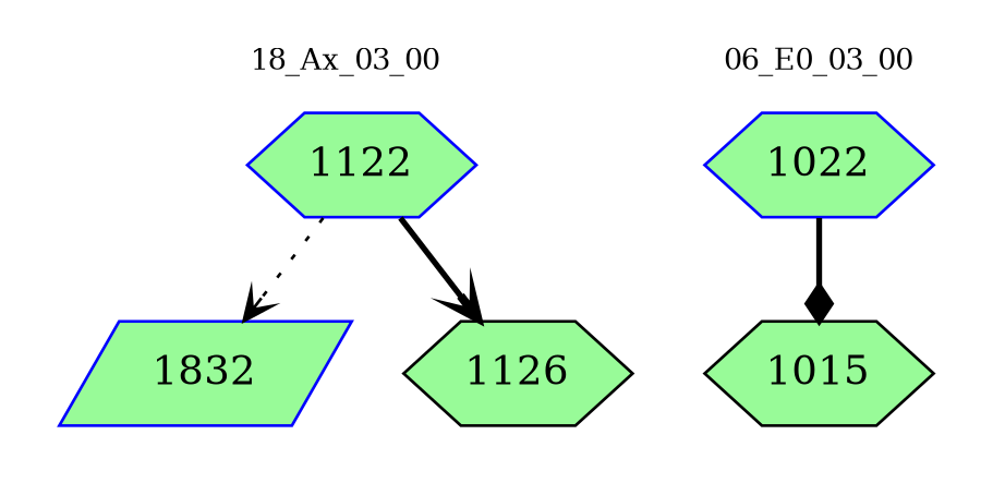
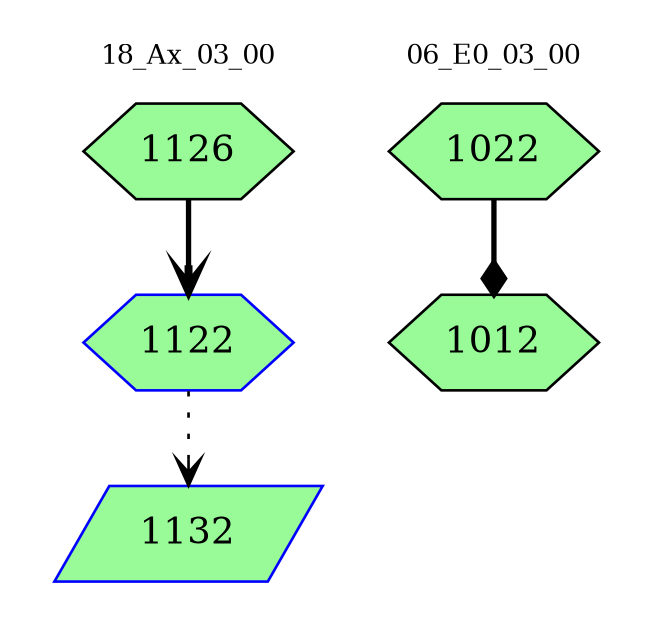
  digraph {
    node [color=blue fillcolor=palegreen shape=hexagon style=filled]
    edge [arrowhead=vee color=black style=bold]
    n1 [label=1122]
-   n2 [label=1832 shape=parallelogram]
+   n2 [label=1132 shape=parallelogram]
    n3 [color=black label=1126]
-   n4 [label=1022]
-   n5 [color=black label=1015]
+   n4 [color=black label=1022]
+   n5 [color=black label=1012]
    subgraph cluster_1 {
      color=white
      fontsize=10
      label="18_Ax_03_00"
      n1
      n2
      n3
    }
    subgraph cluster_2 {
      color=white
      fontsize=10
      label="06_E0_03_00"
      n4
      n5
    }
    n1 -> n2 [style=dotted]
-   n1 -> n3
+   n3 -> n1
    n4 -> n5 [arrowhead=diamond]
  }
